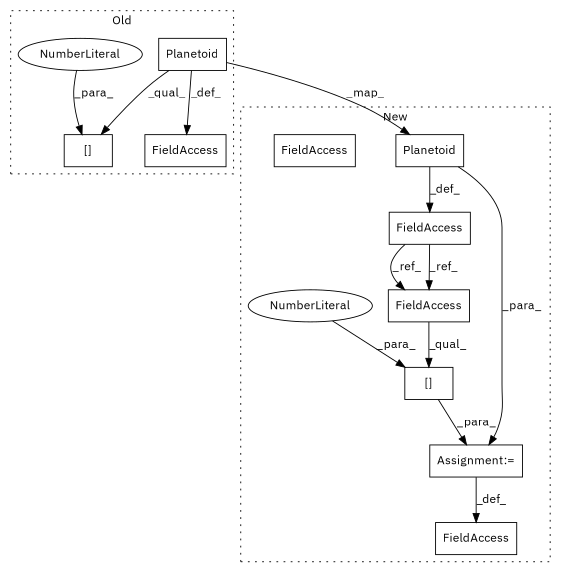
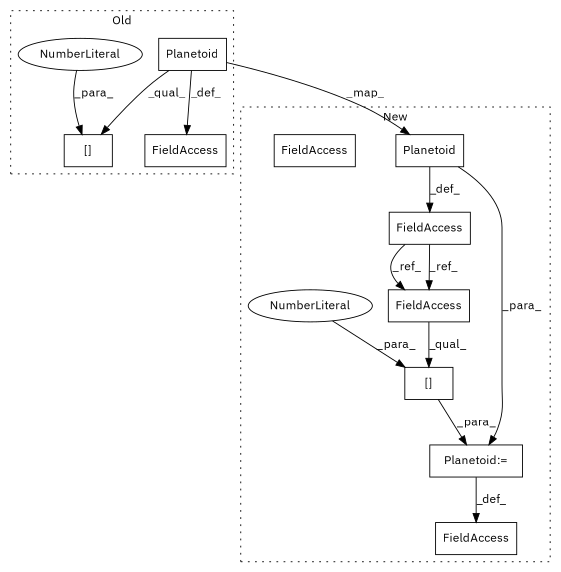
  digraph {
    fontname="IBM Plex Sans"
    node [a=22 l=1 s=340 shape=box fontname="IBM Plex Sans"]
    edge [fontname="IBM Plex Sans"]
    n1 [a=32 l="10,1" label=Planetoid s="345,411"]
    n2 [a=2 l="68,1" label="[]" s="345,414"]
    n3 [a=34 label=NumberLiteral s=413 shape=ellipse]
    n4 [l=4 label=FieldAccess]
    n5 [a=32 l="10,1" label=Planetoid s="348,414"]
    n6 [a=2 l="8,1" label="[]" s="426,435"]
    n7 [a=34 label=NumberLiteral s=434 shape=ellipse]
    n8 [l=7 label=FieldAccess]
    n9 [l=4 label=FieldAccess s=421]
    n10 [l=7 label=FieldAccess s=426]
-   n11 [a=7 label="Assignment:=" s=425]
+   n11 [a=7 label="Planetoid:=" s=425]
    n12 [l=7 label=FieldAccess s=426]
    subgraph cluster_1 {
      label=Old
      style=dotted
      n1
      n2
      n3
      n4
    }
    subgraph cluster_2 {
      label=New
      style=dotted
      n5
      n6
      n7
      n8
      n9
      n10
      n11
      n12
    }
    n1 -> n2 [label=_qual_]
    n1 -> n4 [label=_def_]
    n1 -> n5 [label=_map_]
    n3 -> n2 [label=_para_]
    n5 -> n8 [label=_def_]
    n5 -> n11 [label=_para_]
    n6 -> n11 [label=_para_]
    n7 -> n6 [label=_para_]
    n8 -> n12 [label=_ref_]
    n8 -> n12 [label=_ref_]
    n11 -> n9 [label=_def_]
    n12 -> n6 [label=_qual_]
  }
